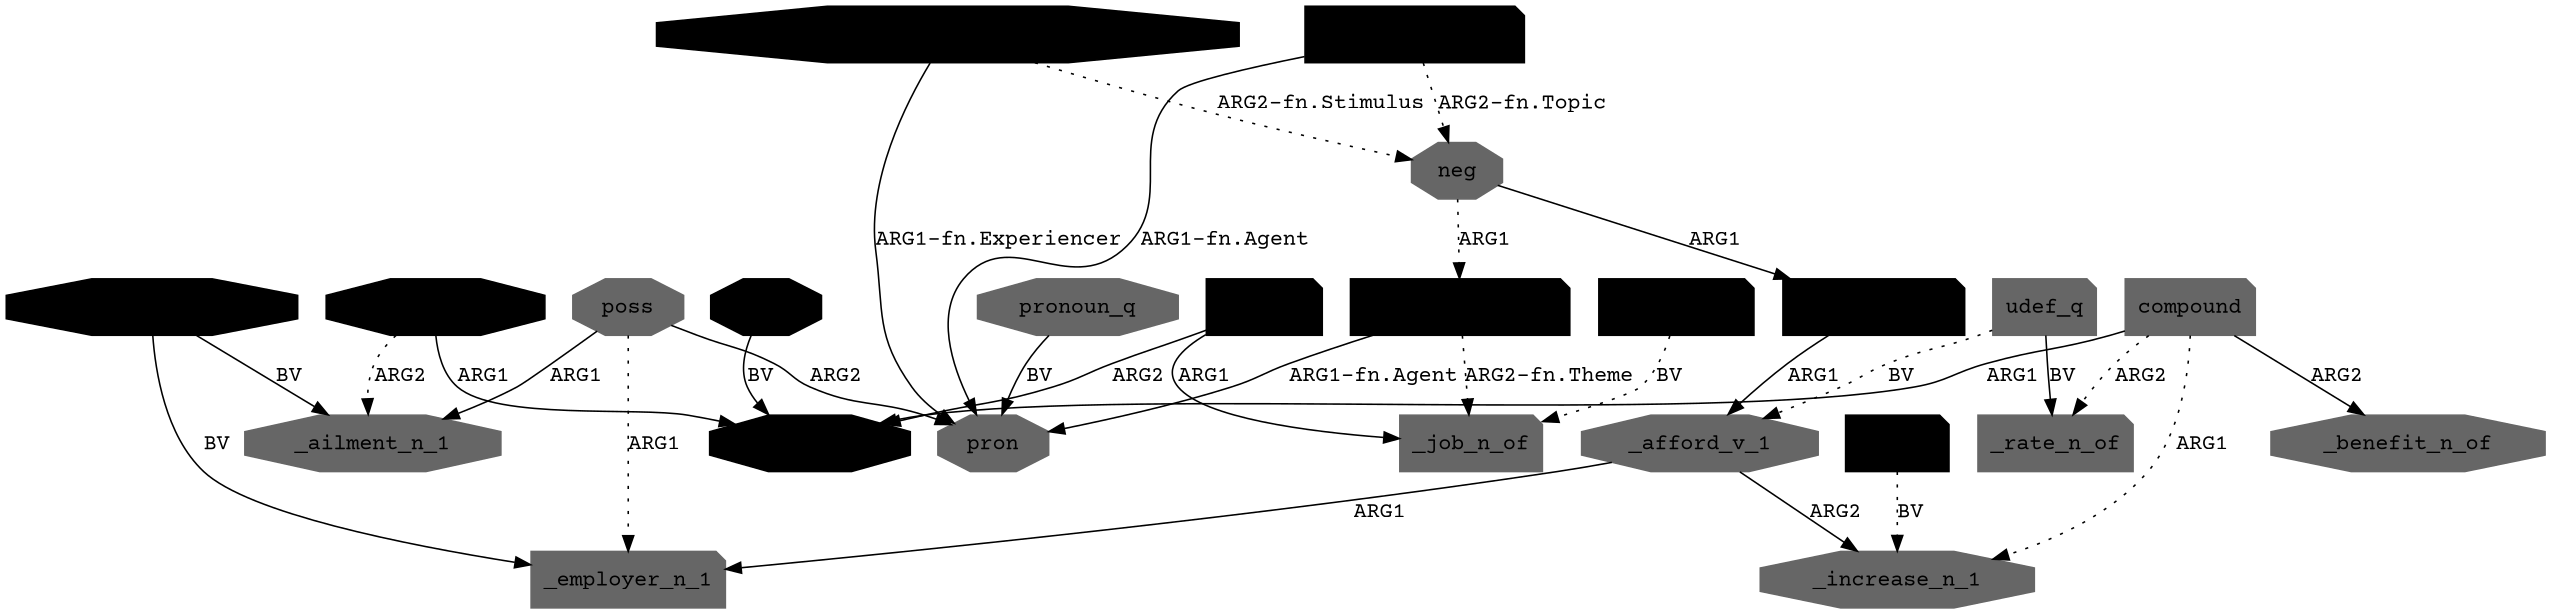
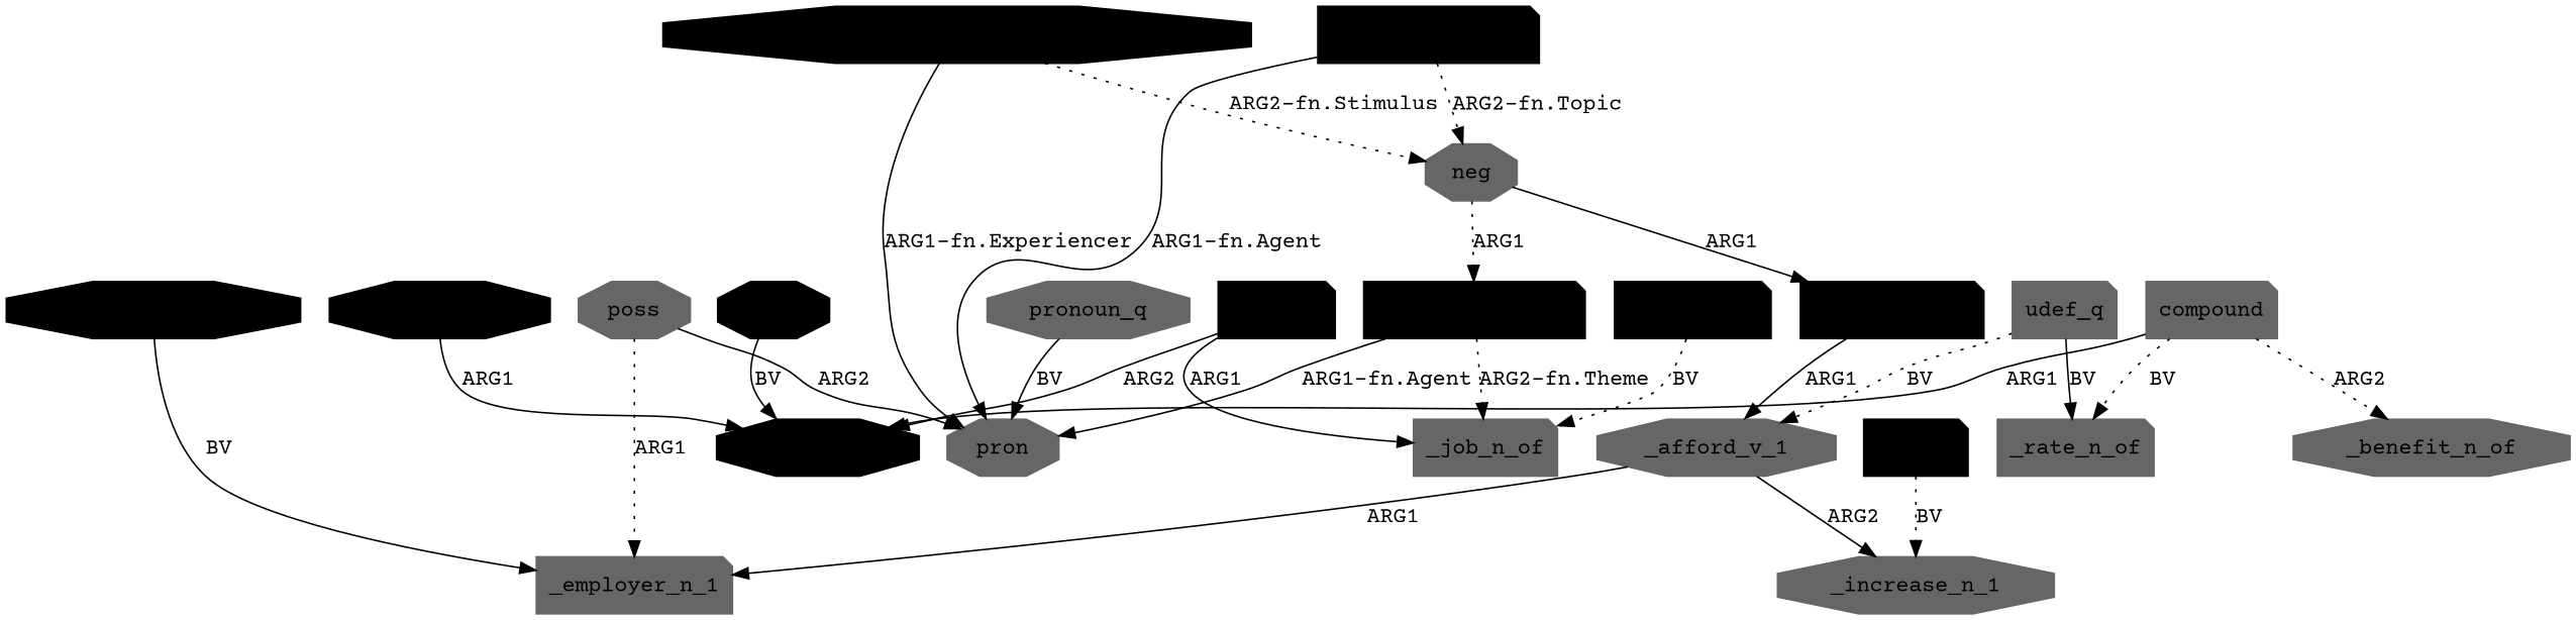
  digraph {
    fontname="Courier Prime"
    node [color=gray40 fontname="Courier Prime" shape=octagon style=filled]
    edge [fontname="Courier Prime" style=solid]
    _with_p [color=black shape=note]
    _plan_n_1 [color=black]
    _job_n_of [shape=note]
    poss
-   _ailment_n_1
    pron
    _employer_n_1 [shape=note]
    _cover_v_1 [color=black]
    "_find_v_1-fn.IN" [color=black shape=note]
    neg
    _can_v_modal [color=black shape=note]
    _afford_v_1
    _the_q [color=black shape=note]
    _increase_n_1
    "_fear_v_1-fn.Experiencer_focus" [color=black]
    compound [shape=note]
    _rate_n_of [shape=note]
    _benefit_n_of
    udef_q [shape=note]
    _another_q [color=black shape=note]
    pronoun_q
    def_explicit_q [color=black]
    "_say_v_to-fn.IN" [color=black shape=note]
    _a_q [color=black]
    _with_p -> _plan_n_1 [label=ARG2]
    _with_p -> _job_n_of [label=ARG1]
-   poss -> _ailment_n_1 [label=ARG1]
    poss -> pron [label=ARG2]
    poss -> _employer_n_1 [label=ARG1 style=dotted]
    _cover_v_1 -> _plan_n_1 [label=ARG1]
-   _cover_v_1 -> _ailment_n_1 [label=ARG2 style=dotted]
    "_find_v_1-fn.IN" -> _job_n_of [label="ARG2-fn.Theme" style=dotted]
    "_find_v_1-fn.IN" -> pron [label="ARG1-fn.Agent"]
    neg -> "_find_v_1-fn.IN" [label=ARG1 style=dotted]
    neg -> _can_v_modal [label=ARG1]
    _can_v_modal -> _afford_v_1 [label=ARG1]
    _afford_v_1 -> _employer_n_1 [label=ARG1]
    _afford_v_1 -> _increase_n_1 [label=ARG2]
    _the_q -> _increase_n_1 [label=BV style=dotted]
    "_fear_v_1-fn.Experiencer_focus" -> pron [label="ARG1-fn.Experiencer"]
    "_fear_v_1-fn.Experiencer_focus" -> neg [label="ARG2-fn.Stimulus" style=dotted]
    compound -> _plan_n_1 [label=ARG1]
-   compound -> _increase_n_1 [label=ARG1 style=dotted]
-   compound -> _rate_n_of [label=ARG2 style=dotted]
-   compound -> _benefit_n_of [label=ARG2]
+   compound -> _rate_n_of [label=BV style=dotted]
+   compound -> _benefit_n_of [label=ARG2 style=dotted]
    udef_q -> _afford_v_1 [label=BV style=dotted]
    udef_q -> _rate_n_of [label=BV]
    _another_q -> _job_n_of [label=BV style=dotted]
    pronoun_q -> pron [label=BV]
-   def_explicit_q -> _ailment_n_1 [label=BV]
    def_explicit_q -> _employer_n_1 [label=BV]
    "_say_v_to-fn.IN" -> pron [label="ARG1-fn.Agent"]
    "_say_v_to-fn.IN" -> neg [label="ARG2-fn.Topic" style=dotted]
    _a_q -> _plan_n_1 [label=BV]
  }
